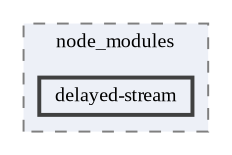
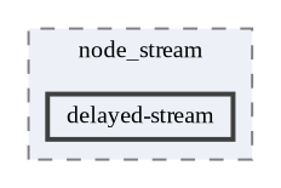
  digraph {
    compound=true
    rankdir=LR
    fontname="Liberation Serif"
    n1 [color=grey25 fillcolor="#edf0f7" fontname="Liberation Serif" fontsize=10 height=0.2 label="delayed-stream" shape=box style="filled,bold" width=0.4]
    subgraph cluster_1 {
      bgcolor="#edf0f7"
      fontsize=10
-     label=node_modules
+     label=node_stream
      pencolor=grey50
      style="filled,dashed"
      n1
    }
  }
